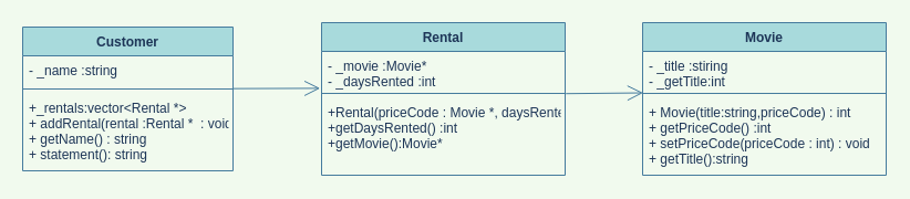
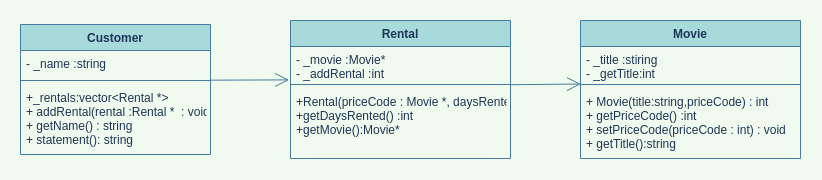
  <mxCell id="0" />
  <mxCell id="1" parent="0" />
  <mxCell id="2" value="Customer" style="swimlane;fontStyle=1;align=center;verticalAlign=top;childLayout=stackLayout;horizontal=1;startSize=26;horizontalStack=0;resizeParent=1;resizeParentMax=0;resizeLast=0;collapsible=1;marginBottom=0;fillColor=#A8DADC;strokeColor=#457B9D;fontColor=#1D3557;" vertex="1" parent="1"><mxGeometry x="20" y="24" width="190" height="130" as="geometry" /></mxCell>
  <mxCell id="3" value="- _name :string" style="text;strokeColor=none;fillColor=none;align=left;verticalAlign=top;spacingLeft=4;spacingRight=4;overflow=hidden;rotatable=0;points=[[0,0.5],[1,0.5]];portConstraint=eastwest;fontColor=#1D3557;" vertex="1" parent="2"><mxGeometry y="26" width="190" height="26" as="geometry" /></mxCell>
  <mxCell id="4" value="" style="endArrow=open;endFill=1;endSize=12;html=1;rounded=0;entryX=-0.006;entryY=0.982;entryDx=0;entryDy=0;entryPerimeter=0;labelBackgroundColor=#F1FAEE;strokeColor=#457B9D;fontColor=#1D3557;" edge="1" parent="2" target="8"><mxGeometry width="160" relative="1" as="geometry"><mxPoint x="190" y="55.66" as="sourcePoint" /><mxPoint x="350" y="55.66" as="targetPoint" /></mxGeometry></mxCell>
  <mxCell id="5" value="" style="line;strokeWidth=1;fillColor=none;align=left;verticalAlign=middle;spacingTop=-1;spacingLeft=3;spacingRight=3;rotatable=0;labelPosition=right;points=[];portConstraint=eastwest;labelBackgroundColor=#F1FAEE;strokeColor=#457B9D;fontColor=#1D3557;" vertex="1" parent="2"><mxGeometry y="52" width="190" height="8" as="geometry" /></mxCell>
  <mxCell id="6" value="+_rentals:vector&lt;Rental *&gt;&#10;+ addRental(rental :Rental *  : void)&#10;+ getName() : string&#10;+ statement(): string" style="text;strokeColor=none;fillColor=none;align=left;verticalAlign=top;spacingLeft=4;spacingRight=4;overflow=hidden;rotatable=0;points=[[0,0.5],[1,0.5]];portConstraint=eastwest;fontColor=#1D3557;" vertex="1" parent="2"><mxGeometry y="60" width="190" height="70" as="geometry" /></mxCell>
  <mxCell id="7" value="Rental" style="swimlane;fontStyle=1;align=center;verticalAlign=top;childLayout=stackLayout;horizontal=1;startSize=26;horizontalStack=0;resizeParent=1;resizeParentMax=0;resizeLast=0;collapsible=1;marginBottom=0;fillColor=#A8DADC;strokeColor=#457B9D;fontColor=#1D3557;" vertex="1" parent="1"><mxGeometry x="290" y="20" width="220" height="138" as="geometry" /></mxCell>
- <mxCell id="8" value="- _movie :Movie*&#10;- _daysRented :int" style="text;strokeColor=none;fillColor=none;align=left;verticalAlign=top;spacingLeft=4;spacingRight=4;overflow=hidden;rotatable=0;points=[[0,0.5],[1,0.5]];portConstraint=eastwest;fontColor=#1D3557;" vertex="1" parent="7"><mxGeometry y="26" width="220" height="34" as="geometry" /></mxCell>
+ <mxCell id="8" value="- _movie :Movie*&#10;- _addRental :int" style="text;strokeColor=none;fillColor=none;align=left;verticalAlign=top;spacingLeft=4;spacingRight=4;overflow=hidden;rotatable=0;points=[[0,0.5],[1,0.5]];portConstraint=eastwest;fontColor=#1D3557;" vertex="1" parent="7"><mxGeometry y="26" width="220" height="34" as="geometry" /></mxCell>
  <mxCell id="9" value="" style="line;strokeWidth=1;fillColor=none;align=left;verticalAlign=middle;spacingTop=-1;spacingLeft=3;spacingRight=3;rotatable=0;labelPosition=right;points=[];portConstraint=eastwest;labelBackgroundColor=#F1FAEE;strokeColor=#457B9D;fontColor=#1D3557;" vertex="1" parent="7"><mxGeometry y="60" width="220" height="8" as="geometry" /></mxCell>
  <mxCell id="10" value="+Rental(priceCode : Movie *, daysRented):int&#10;+getDaysRented() :int&#10;+getMovie():Movie*" style="text;strokeColor=none;fillColor=none;align=left;verticalAlign=top;spacingLeft=4;spacingRight=4;overflow=hidden;rotatable=0;points=[[0,0.5],[1,0.5]];portConstraint=eastwest;fontColor=#1D3557;" vertex="1" parent="7"><mxGeometry y="68" width="220" height="70" as="geometry" /></mxCell>
  <mxCell id="11" value="Movie" style="swimlane;fontStyle=1;align=center;verticalAlign=top;childLayout=stackLayout;horizontal=1;startSize=26;horizontalStack=0;resizeParent=1;resizeParentMax=0;resizeLast=0;collapsible=1;marginBottom=0;fillColor=#A8DADC;strokeColor=#457B9D;fontColor=#1D3557;" vertex="1" parent="1"><mxGeometry x="580" y="20" width="220" height="138" as="geometry" /></mxCell>
  <mxCell id="12" value="- _title :stiring&#10;- _getTitle:int" style="text;strokeColor=none;fillColor=none;align=left;verticalAlign=top;spacingLeft=4;spacingRight=4;overflow=hidden;rotatable=0;points=[[0,0.5],[1,0.5]];portConstraint=eastwest;fontColor=#1D3557;" vertex="1" parent="11"><mxGeometry y="26" width="220" height="34" as="geometry" /></mxCell>
  <mxCell id="13" value="" style="line;strokeWidth=1;fillColor=none;align=left;verticalAlign=middle;spacingTop=-1;spacingLeft=3;spacingRight=3;rotatable=0;labelPosition=right;points=[];portConstraint=eastwest;labelBackgroundColor=#F1FAEE;strokeColor=#457B9D;fontColor=#1D3557;" vertex="1" parent="11"><mxGeometry y="60" width="220" height="8" as="geometry" /></mxCell>
  <mxCell id="14" value="+ Movie(title:string,priceCode) : int&#10;+ getPriceCode() :int&#10;+ setPriceCode(priceCode : int) : void&#10;+ getTitle():string" style="text;strokeColor=none;fillColor=none;align=left;verticalAlign=top;spacingLeft=4;spacingRight=4;overflow=hidden;rotatable=0;points=[[0,0.5],[1,0.5]];portConstraint=eastwest;fontColor=#1D3557;" vertex="1" parent="11"><mxGeometry y="68" width="220" height="70" as="geometry" /></mxCell>
  <mxCell id="15" value="" style="endArrow=open;endFill=1;endSize=12;html=1;rounded=0;entryX=0.002;entryY=0.44;entryDx=0;entryDy=0;entryPerimeter=0;exitX=1.003;exitY=0.526;exitDx=0;exitDy=0;exitPerimeter=0;labelBackgroundColor=#F1FAEE;strokeColor=#457B9D;fontColor=#1D3557;" edge="1" parent="1" source="9" target="13"><mxGeometry width="160" relative="1" as="geometry"><mxPoint x="220" y="89.66" as="sourcePoint" /><mxPoint x="298.68" y="89.388" as="targetPoint" /></mxGeometry></mxCell>
